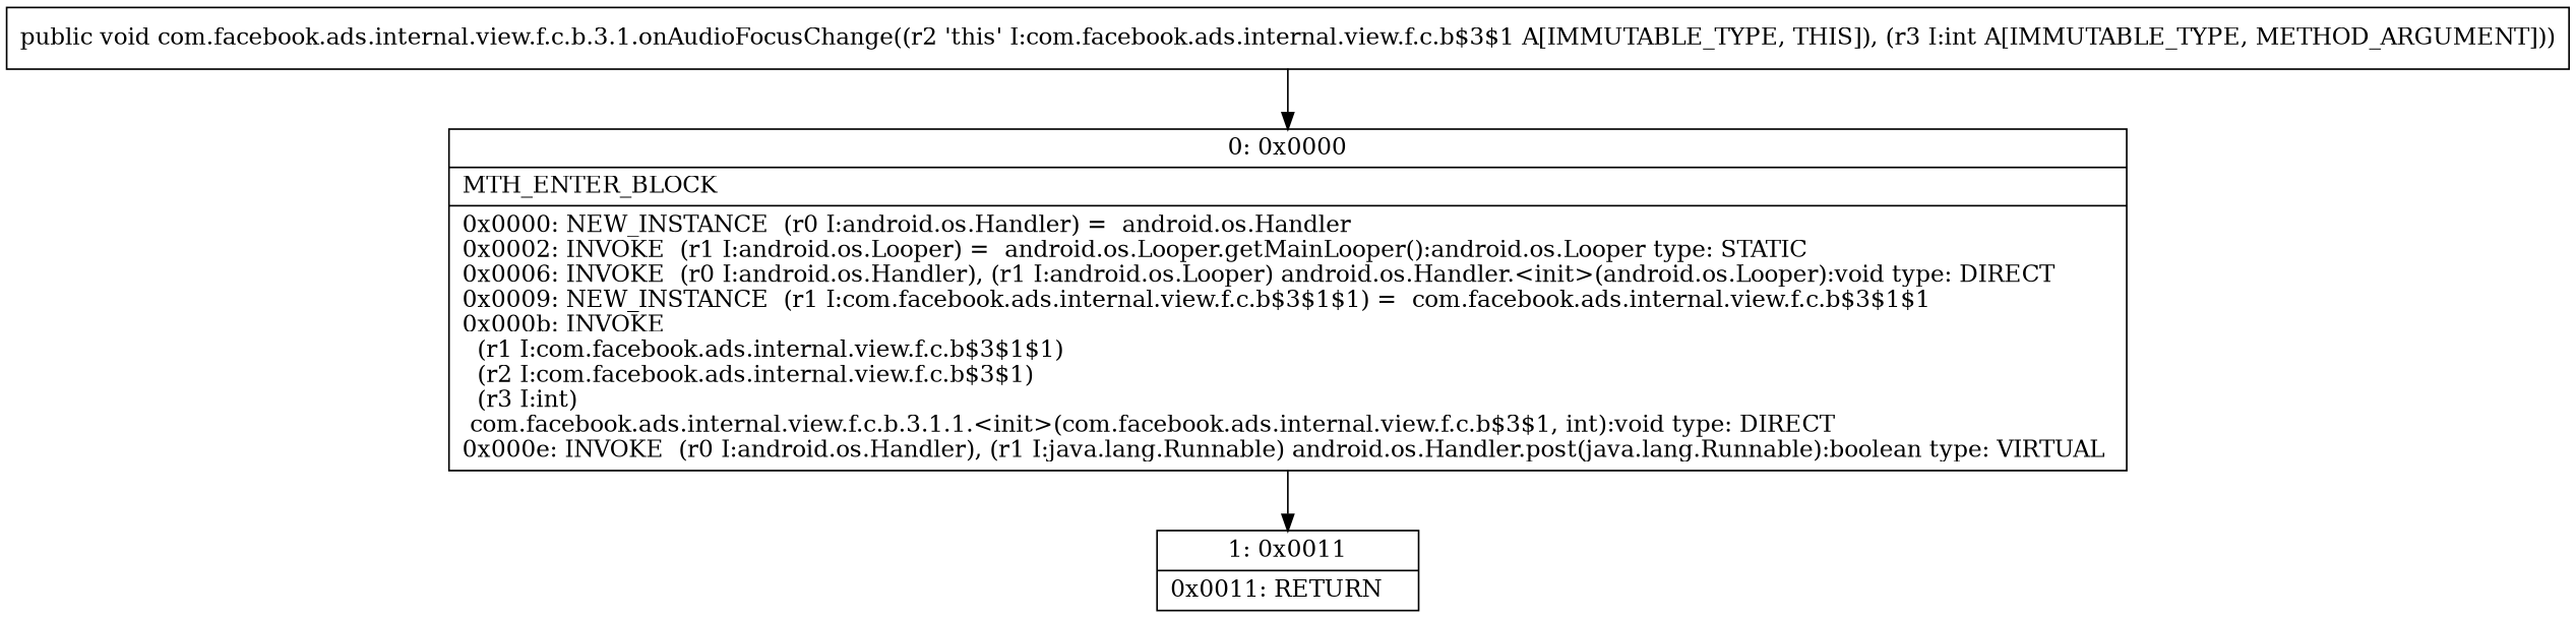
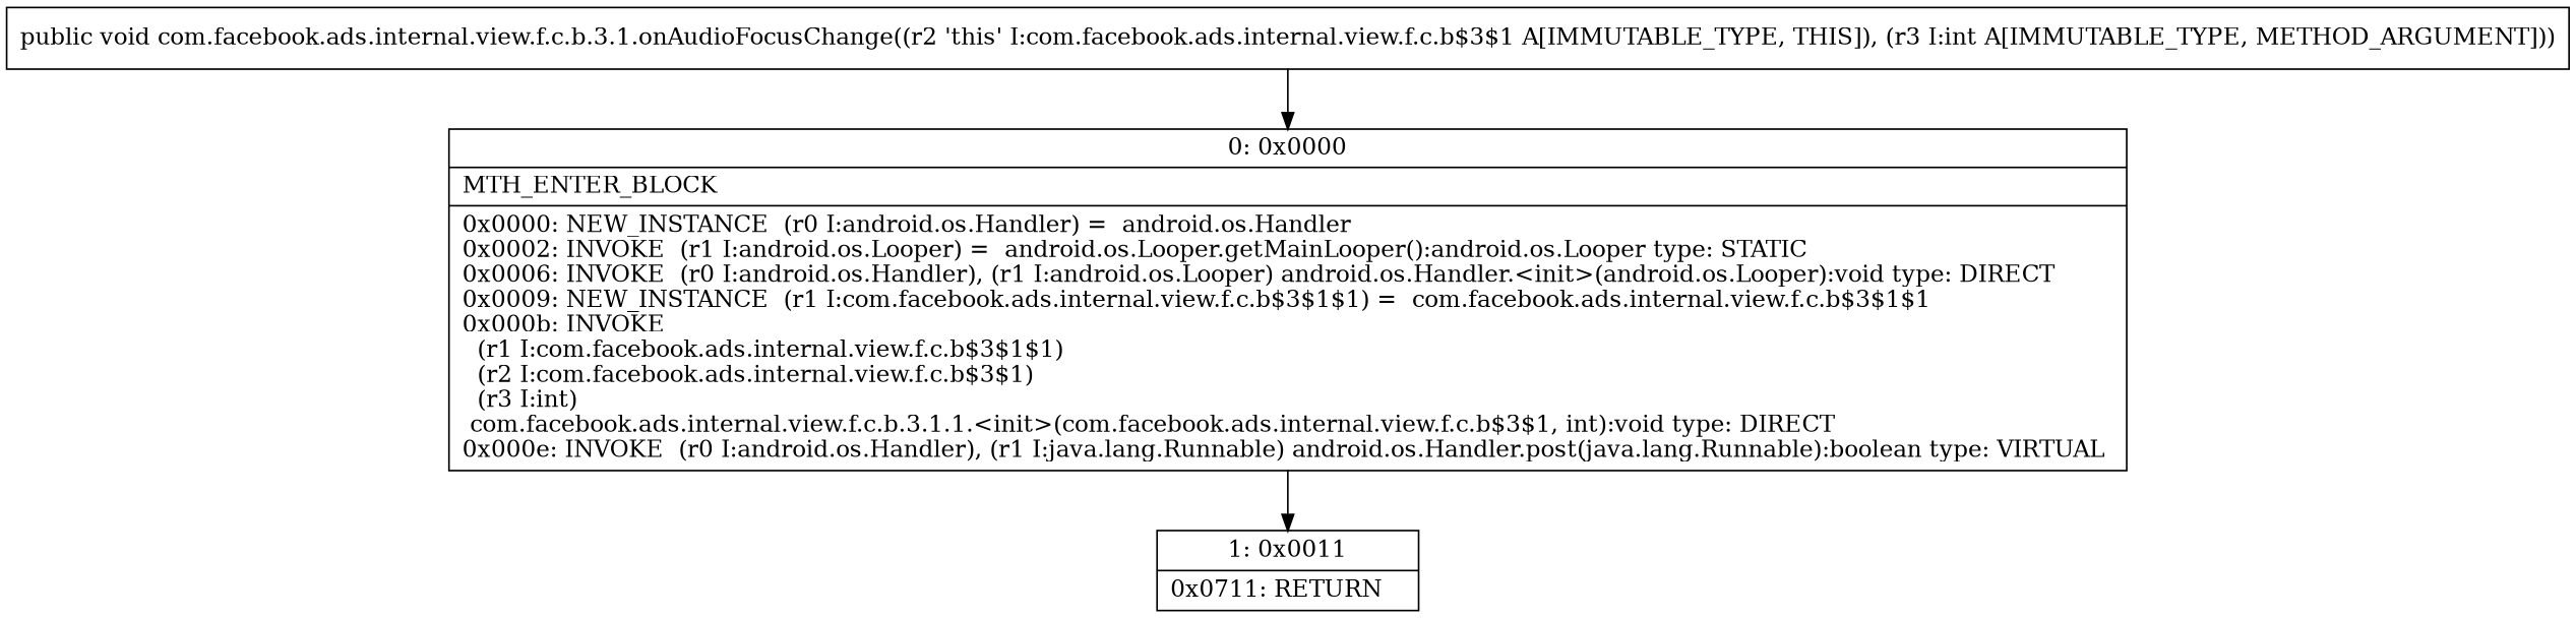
  digraph {
    node [shape=record]
    n1 [label="{0\:\ 0x0000|MTH_ENTER_BLOCK\l|0x0000: NEW_INSTANCE  (r0 I:android.os.Handler) =  android.os.Handler \l0x0002: INVOKE  (r1 I:android.os.Looper) =  android.os.Looper.getMainLooper():android.os.Looper type: STATIC \l0x0006: INVOKE  (r0 I:android.os.Handler), (r1 I:android.os.Looper) android.os.Handler.\<init\>(android.os.Looper):void type: DIRECT \l0x0009: NEW_INSTANCE  (r1 I:com.facebook.ads.internal.view.f.c.b$3$1$1) =  com.facebook.ads.internal.view.f.c.b$3$1$1 \l0x000b: INVOKE  \l  (r1 I:com.facebook.ads.internal.view.f.c.b$3$1$1)\l  (r2 I:com.facebook.ads.internal.view.f.c.b$3$1)\l  (r3 I:int)\l com.facebook.ads.internal.view.f.c.b.3.1.1.\<init\>(com.facebook.ads.internal.view.f.c.b$3$1, int):void type: DIRECT \l0x000e: INVOKE  (r0 I:android.os.Handler), (r1 I:java.lang.Runnable) android.os.Handler.post(java.lang.Runnable):boolean type: VIRTUAL \l}"]
-   n2 [label="{1\:\ 0x0011|0x0011: RETURN   \l}"]
+   n2 [label="{1\:\ 0x0011|0x0711: RETURN   \l}"]
    n3 [label="{public void com.facebook.ads.internal.view.f.c.b.3.1.onAudioFocusChange((r2 'this' I:com.facebook.ads.internal.view.f.c.b$3$1 A[IMMUTABLE_TYPE, THIS]), (r3 I:int A[IMMUTABLE_TYPE, METHOD_ARGUMENT])) }"]
    n1 -> n2
    n3 -> n1
  }
